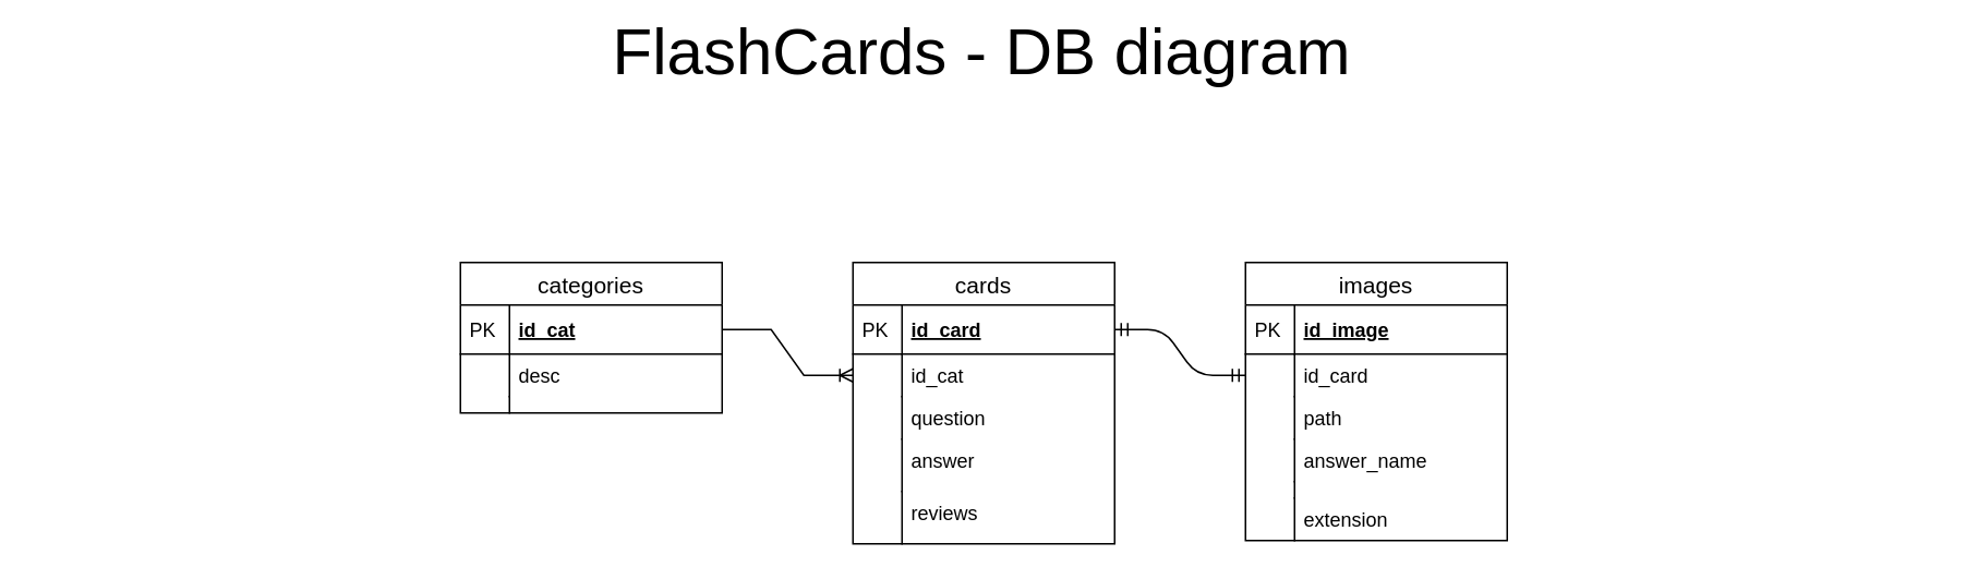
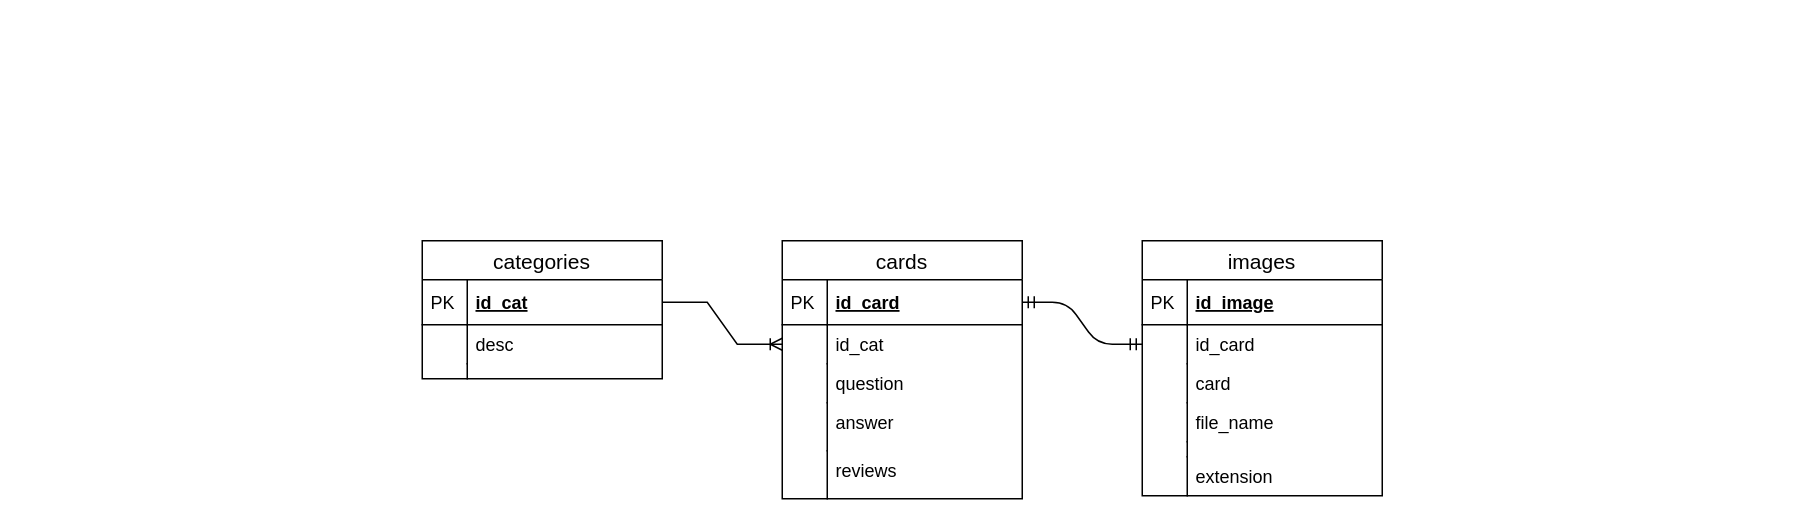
  <mxCell id="0" />
  <mxCell id="1" parent="0" />
  <mxCell id="2" value="" style="edgeStyle=entityRelationEdgeStyle;fontSize=12;html=1;endArrow=ERoneToMany;rounded=0;jumpStyle=sharp;jumpSize=0;bendable=1;anchorPointDirection=0;verticalAlign=bottom;horizontal=0;labelPosition=left;verticalLabelPosition=top;align=right;textDirection=ltr;entryX=0;entryY=0.5;entryDx=0;entryDy=0;" edge="1" parent="1" source="30" target="8"><mxGeometry width="100" height="100" relative="1" as="geometry"><mxPoint x="751" y="340" as="sourcePoint" /><mxPoint x="741" y="560" as="targetPoint" /></mxGeometry></mxCell>
  <mxCell id="3" value="" style="edgeStyle=entityRelationEdgeStyle;fontSize=12;html=1;endArrow=ERmandOne;startArrow=ERmandOne;entryX=0;entryY=0.5;entryDx=0;entryDy=0;exitX=1;exitY=0.5;exitDx=0;exitDy=0;" edge="1" parent="1" source="6" target="19"><mxGeometry width="100" height="100" relative="1" as="geometry"><mxPoint x="581" y="400" as="sourcePoint" /><mxPoint x="681" y="300" as="targetPoint" /></mxGeometry></mxCell>
- <mxCell id="4" value="FlashCards - DB diagram" style="text;html=1;strokeColor=none;fillColor=none;align=center;verticalAlign=middle;whiteSpace=wrap;rounded=0;fontSize=40;" vertex="1" parent="1"><mxGeometry x="20" y="20" width="1160" height="20" as="geometry" /></mxCell>
  <mxCell id="5" value="cards" style="swimlane;fontStyle=0;childLayout=stackLayout;horizontal=1;startSize=26;horizontalStack=0;resizeParent=1;resizeParentMax=0;resizeLast=0;collapsible=1;marginBottom=0;align=center;fontSize=14;" vertex="1" parent="1"><mxGeometry x="521" y="160" width="160" height="172" as="geometry"><mxRectangle x="120" y="100" width="70" height="26" as="alternateBounds" /></mxGeometry></mxCell>
  <mxCell id="6" value="id_card" style="shape=partialRectangle;top=0;left=0;right=0;bottom=1;align=left;verticalAlign=middle;fillColor=none;spacingLeft=34;spacingRight=4;overflow=hidden;rotatable=0;points=[[0,0.5],[1,0.5]];portConstraint=eastwest;dropTarget=0;fontStyle=5;fontSize=12;" vertex="1" parent="5"><mxGeometry y="26" width="160" height="30" as="geometry" /></mxCell>
  <mxCell id="7" value="PK" style="shape=partialRectangle;top=0;left=0;bottom=0;fillColor=none;align=left;verticalAlign=middle;spacingLeft=4;spacingRight=4;overflow=hidden;rotatable=0;points=[];portConstraint=eastwest;part=1;fontSize=12;" vertex="1" connectable="0" parent="6"><mxGeometry width="30" height="30" as="geometry" /></mxCell>
  <mxCell id="8" value="id_cat" style="shape=partialRectangle;top=0;left=0;right=0;bottom=0;align=left;verticalAlign=top;fillColor=none;spacingLeft=34;spacingRight=4;overflow=hidden;rotatable=0;points=[[0,0.5],[1,0.5]];portConstraint=eastwest;dropTarget=0;fontSize=12;" vertex="1" parent="5"><mxGeometry y="56" width="160" height="26" as="geometry" /></mxCell>
  <mxCell id="9" value="" style="shape=partialRectangle;top=0;left=0;bottom=0;fillColor=none;align=left;verticalAlign=top;spacingLeft=4;spacingRight=4;overflow=hidden;rotatable=0;points=[];portConstraint=eastwest;part=1;fontSize=12;" vertex="1" connectable="0" parent="8"><mxGeometry width="30" height="26" as="geometry" /></mxCell>
  <mxCell id="10" value="question" style="shape=partialRectangle;top=0;left=0;right=0;bottom=0;align=left;verticalAlign=top;fillColor=none;spacingLeft=34;spacingRight=4;overflow=hidden;rotatable=0;points=[[0,0.5],[1,0.5]];portConstraint=eastwest;dropTarget=0;fontSize=12;" vertex="1" parent="5"><mxGeometry y="82" width="160" height="26" as="geometry" /></mxCell>
  <mxCell id="11" value="" style="shape=partialRectangle;top=0;left=0;bottom=0;fillColor=none;align=left;verticalAlign=top;spacingLeft=4;spacingRight=4;overflow=hidden;rotatable=0;points=[];portConstraint=eastwest;part=1;fontSize=12;" vertex="1" connectable="0" parent="10"><mxGeometry width="30" height="26" as="geometry" /></mxCell>
  <mxCell id="12" value="answer" style="shape=partialRectangle;top=0;left=0;right=0;bottom=0;align=left;verticalAlign=top;fillColor=none;spacingLeft=34;spacingRight=4;overflow=hidden;rotatable=0;points=[[0,0.5],[1,0.5]];portConstraint=eastwest;dropTarget=0;fontSize=12;" vertex="1" parent="5"><mxGeometry y="108" width="160" height="32" as="geometry" /></mxCell>
  <mxCell id="13" value="" style="shape=partialRectangle;top=0;left=0;bottom=0;fillColor=none;align=left;verticalAlign=top;spacingLeft=4;spacingRight=4;overflow=hidden;rotatable=0;points=[];portConstraint=eastwest;part=1;fontSize=12;" vertex="1" connectable="0" parent="12"><mxGeometry width="30" height="32" as="geometry" /></mxCell>
  <mxCell id="14" value="reviews" style="shape=partialRectangle;top=0;left=0;right=0;bottom=0;align=left;verticalAlign=top;fillColor=none;spacingLeft=34;spacingRight=4;overflow=hidden;rotatable=0;points=[[0,0.5],[1,0.5]];portConstraint=eastwest;dropTarget=0;fontSize=12;" vertex="1" parent="5"><mxGeometry y="140" width="160" height="32" as="geometry" /></mxCell>
  <mxCell id="15" value="" style="shape=partialRectangle;top=0;left=0;bottom=0;fillColor=none;align=left;verticalAlign=top;spacingLeft=4;spacingRight=4;overflow=hidden;rotatable=0;points=[];portConstraint=eastwest;part=1;fontSize=12;" vertex="1" connectable="0" parent="14"><mxGeometry width="30" height="32" as="geometry" /></mxCell>
  <mxCell id="16" value="images" style="swimlane;fontStyle=0;childLayout=stackLayout;horizontal=1;startSize=26;horizontalStack=0;resizeParent=1;resizeParentMax=0;resizeLast=0;collapsible=1;marginBottom=0;align=center;fontSize=14;" vertex="1" parent="1"><mxGeometry x="761" y="160" width="160" height="170" as="geometry" /></mxCell>
  <mxCell id="17" value="id_image" style="shape=partialRectangle;top=0;left=0;right=0;bottom=1;align=left;verticalAlign=middle;fillColor=none;spacingLeft=34;spacingRight=4;overflow=hidden;rotatable=0;points=[[0,0.5],[1,0.5]];portConstraint=eastwest;dropTarget=0;fontStyle=5;fontSize=12;" vertex="1" parent="16"><mxGeometry y="26" width="160" height="30" as="geometry" /></mxCell>
  <mxCell id="18" value="PK" style="shape=partialRectangle;top=0;left=0;bottom=0;fillColor=none;align=left;verticalAlign=middle;spacingLeft=4;spacingRight=4;overflow=hidden;rotatable=0;points=[];portConstraint=eastwest;part=1;fontSize=12;" vertex="1" connectable="0" parent="17"><mxGeometry width="30" height="30" as="geometry" /></mxCell>
  <mxCell id="19" value="id_card" style="shape=partialRectangle;top=0;left=0;right=0;bottom=0;align=left;verticalAlign=top;fillColor=none;spacingLeft=34;spacingRight=4;overflow=hidden;rotatable=0;points=[[0,0.5],[1,0.5]];portConstraint=eastwest;dropTarget=0;fontSize=12;" vertex="1" parent="16"><mxGeometry y="56" width="160" height="26" as="geometry" /></mxCell>
  <mxCell id="20" value="" style="shape=partialRectangle;top=0;left=0;bottom=0;fillColor=none;align=left;verticalAlign=top;spacingLeft=4;spacingRight=4;overflow=hidden;rotatable=0;points=[];portConstraint=eastwest;part=1;fontSize=12;" vertex="1" connectable="0" parent="19"><mxGeometry width="30" height="26" as="geometry" /></mxCell>
- <mxCell id="21" value="path" style="shape=partialRectangle;top=0;left=0;right=0;bottom=0;align=left;verticalAlign=top;fillColor=none;spacingLeft=34;spacingRight=4;overflow=hidden;rotatable=0;points=[[0,0.5],[1,0.5]];portConstraint=eastwest;dropTarget=0;fontSize=12;" vertex="1" parent="16"><mxGeometry y="82" width="160" height="26" as="geometry" /></mxCell>
+ <mxCell id="21" value="card" style="shape=partialRectangle;top=0;left=0;right=0;bottom=0;align=left;verticalAlign=top;fillColor=none;spacingLeft=34;spacingRight=4;overflow=hidden;rotatable=0;points=[[0,0.5],[1,0.5]];portConstraint=eastwest;dropTarget=0;fontSize=12;" vertex="1" parent="16"><mxGeometry y="82" width="160" height="26" as="geometry" /></mxCell>
  <mxCell id="22" value="" style="shape=partialRectangle;top=0;left=0;bottom=0;fillColor=none;align=left;verticalAlign=top;spacingLeft=4;spacingRight=4;overflow=hidden;rotatable=0;points=[];portConstraint=eastwest;part=1;fontSize=12;" vertex="1" connectable="0" parent="21"><mxGeometry width="30" height="26" as="geometry" /></mxCell>
- <mxCell id="23" value="answer_name" style="shape=partialRectangle;top=0;left=0;right=0;bottom=0;align=left;verticalAlign=top;fillColor=none;spacingLeft=34;spacingRight=4;overflow=hidden;rotatable=0;points=[[0,0.5],[1,0.5]];portConstraint=eastwest;dropTarget=0;fontSize=12;" vertex="1" parent="16"><mxGeometry y="108" width="160" height="26" as="geometry" /></mxCell>
+ <mxCell id="23" value="file_name" style="shape=partialRectangle;top=0;left=0;right=0;bottom=0;align=left;verticalAlign=top;fillColor=none;spacingLeft=34;spacingRight=4;overflow=hidden;rotatable=0;points=[[0,0.5],[1,0.5]];portConstraint=eastwest;dropTarget=0;fontSize=12;" vertex="1" parent="16"><mxGeometry y="108" width="160" height="26" as="geometry" /></mxCell>
  <mxCell id="24" value="" style="shape=partialRectangle;top=0;left=0;bottom=0;fillColor=none;align=left;verticalAlign=top;spacingLeft=4;spacingRight=4;overflow=hidden;rotatable=0;points=[];portConstraint=eastwest;part=1;fontSize=12;" vertex="1" connectable="0" parent="23"><mxGeometry width="30" height="26" as="geometry" /></mxCell>
  <mxCell id="25" value="" style="shape=partialRectangle;top=0;left=0;right=0;bottom=0;align=left;verticalAlign=top;fillColor=none;spacingLeft=34;spacingRight=4;overflow=hidden;rotatable=0;points=[[0,0.5],[1,0.5]];portConstraint=eastwest;dropTarget=0;fontSize=12;" vertex="1" parent="16"><mxGeometry y="134" width="160" height="10" as="geometry" /></mxCell>
  <mxCell id="26" value="" style="shape=partialRectangle;top=0;left=0;bottom=0;fillColor=none;align=left;verticalAlign=top;spacingLeft=4;spacingRight=4;overflow=hidden;rotatable=0;points=[];portConstraint=eastwest;part=1;fontSize=12;" vertex="1" connectable="0" parent="25"><mxGeometry width="30" height="10" as="geometry" /></mxCell>
  <mxCell id="27" value="extension" style="shape=partialRectangle;top=0;left=0;right=0;bottom=0;align=left;verticalAlign=top;fillColor=none;spacingLeft=34;spacingRight=4;overflow=hidden;rotatable=0;points=[[0,0.5],[1,0.5]];portConstraint=eastwest;dropTarget=0;fontSize=12;" vertex="1" parent="16"><mxGeometry y="144" width="160" height="26" as="geometry" /></mxCell>
  <mxCell id="28" value="" style="shape=partialRectangle;top=0;left=0;bottom=0;fillColor=none;align=left;verticalAlign=top;spacingLeft=4;spacingRight=4;overflow=hidden;rotatable=0;points=[];portConstraint=eastwest;part=1;fontSize=12;" vertex="1" connectable="0" parent="27"><mxGeometry width="30" height="26" as="geometry" /></mxCell>
  <mxCell id="29" value="categories" style="swimlane;fontStyle=0;childLayout=stackLayout;horizontal=1;startSize=26;horizontalStack=0;resizeParent=1;resizeParentMax=0;resizeLast=0;collapsible=1;marginBottom=0;align=center;fontSize=14;" vertex="1" parent="1"><mxGeometry x="281" y="160" width="160" height="92" as="geometry" /></mxCell>
  <mxCell id="30" value="id_cat" style="shape=partialRectangle;top=0;left=0;right=0;bottom=1;align=left;verticalAlign=middle;fillColor=none;spacingLeft=34;spacingRight=4;overflow=hidden;rotatable=0;points=[[0,0.5],[1,0.5]];portConstraint=eastwest;dropTarget=0;fontStyle=5;fontSize=12;" vertex="1" parent="29"><mxGeometry y="26" width="160" height="30" as="geometry" /></mxCell>
  <mxCell id="31" value="PK" style="shape=partialRectangle;top=0;left=0;bottom=0;fillColor=none;align=left;verticalAlign=middle;spacingLeft=4;spacingRight=4;overflow=hidden;rotatable=0;points=[];portConstraint=eastwest;part=1;fontSize=12;" vertex="1" connectable="0" parent="30"><mxGeometry width="30" height="30" as="geometry" /></mxCell>
  <mxCell id="32" value="desc" style="shape=partialRectangle;top=0;left=0;right=0;bottom=0;align=left;verticalAlign=top;fillColor=none;spacingLeft=34;spacingRight=4;overflow=hidden;rotatable=0;points=[[0,0.5],[1,0.5]];portConstraint=eastwest;dropTarget=0;fontSize=12;" vertex="1" parent="29"><mxGeometry y="56" width="160" height="26" as="geometry" /></mxCell>
  <mxCell id="33" value="" style="shape=partialRectangle;top=0;left=0;bottom=0;fillColor=none;align=left;verticalAlign=top;spacingLeft=4;spacingRight=4;overflow=hidden;rotatable=0;points=[];portConstraint=eastwest;part=1;fontSize=12;" vertex="1" connectable="0" parent="32"><mxGeometry width="30" height="26" as="geometry" /></mxCell>
  <mxCell id="34" value="" style="shape=partialRectangle;top=0;left=0;right=0;bottom=0;align=left;verticalAlign=top;fillColor=none;spacingLeft=34;spacingRight=4;overflow=hidden;rotatable=0;points=[[0,0.5],[1,0.5]];portConstraint=eastwest;dropTarget=0;fontSize=12;" vertex="1" parent="29"><mxGeometry y="82" width="160" height="10" as="geometry" /></mxCell>
  <mxCell id="35" value="" style="shape=partialRectangle;top=0;left=0;bottom=0;fillColor=none;align=left;verticalAlign=top;spacingLeft=4;spacingRight=4;overflow=hidden;rotatable=0;points=[];portConstraint=eastwest;part=1;fontSize=12;" vertex="1" connectable="0" parent="34"><mxGeometry width="30" height="10" as="geometry" /></mxCell>
